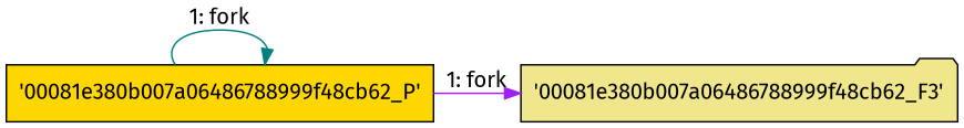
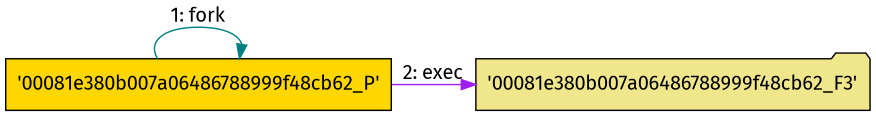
  digraph {
    engine=neato
    fixedsize=false
    fontsize=10
    nodesep=0.3
    rankdir=LR
    ranksep=0
    splines=true
    fontname="Fira Sans"
    node [style=filled fontname="Fira Sans"]
    edge [fontname="Fira Sans"]
    "'00081e380b007a06486788999f48cb62_P'" [node_type=Process shape=box fillcolor=gold]
    "'00081e380b007a06486788999f48cb62_F3'" [node_type=File shape=folder fillcolor=khaki]
    "'00081e380b007a06486788999f48cb62_P'" -> "'00081e380b007a06486788999f48cb62_P'" [label="1: fork" color=teal]
-   "'00081e380b007a06486788999f48cb62_P'" -> "'00081e380b007a06486788999f48cb62_F3'" [label="1: fork" color=purple]
+   "'00081e380b007a06486788999f48cb62_P'" -> "'00081e380b007a06486788999f48cb62_F3'" [label="2: exec" color=purple]
  }
